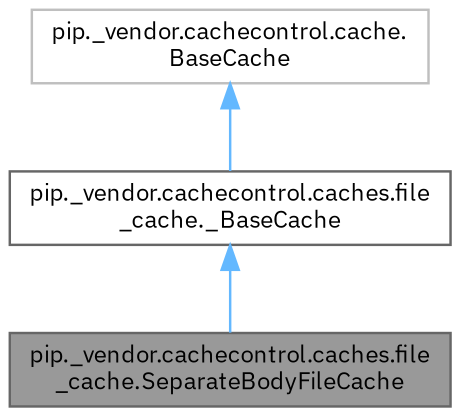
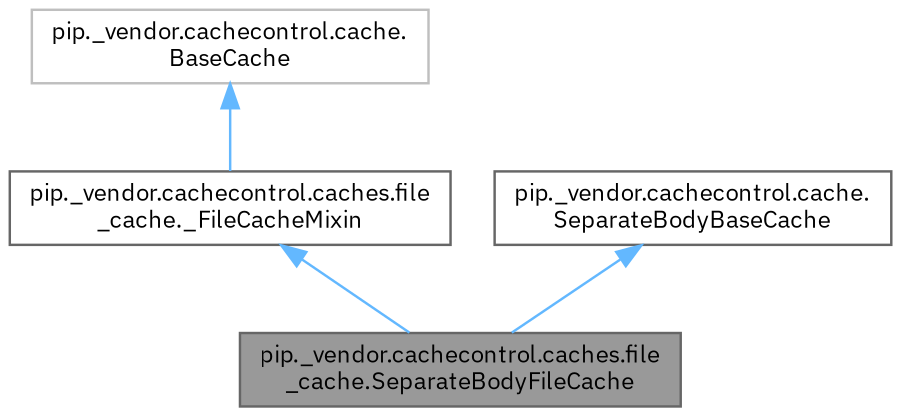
  digraph {
    fontname="IBM Plex Sans"
    rankdir=TB
    node [color=gray40 fillcolor=white fontname="IBM Plex Sans" fontsize=10 shape=box style=filled]
    edge [color=steelblue1 dir=back fontname="IBM Plex Sans" fontsize=10 labelfontname=Helvetica labelfontsize=10 style=solid]
    n1 [fillcolor=grey60 fontcolor=black height=0.2 label="pip._vendor.cachecontrol.caches.file\l_cache.SeparateBodyFileCache" width=0.4]
-   n2 [height=0.2 label="pip._vendor.cachecontrol.caches.file\l_cache._BaseCache" width=0.4]
+   n2 [height=0.2 label="pip._vendor.cachecontrol.caches.file\l_cache._FileCacheMixin" width=0.4]
+   n3 [height=0.2 label="pip._vendor.cachecontrol.cache.\lSeparateBodyBaseCache" width=0.4]
    n4 [color=grey75 height=0.2 label="pip._vendor.cachecontrol.cache.\lBaseCache" width=0.4]
    n2 -> n1
+   n3 -> n1
    n4 -> n2
  }
